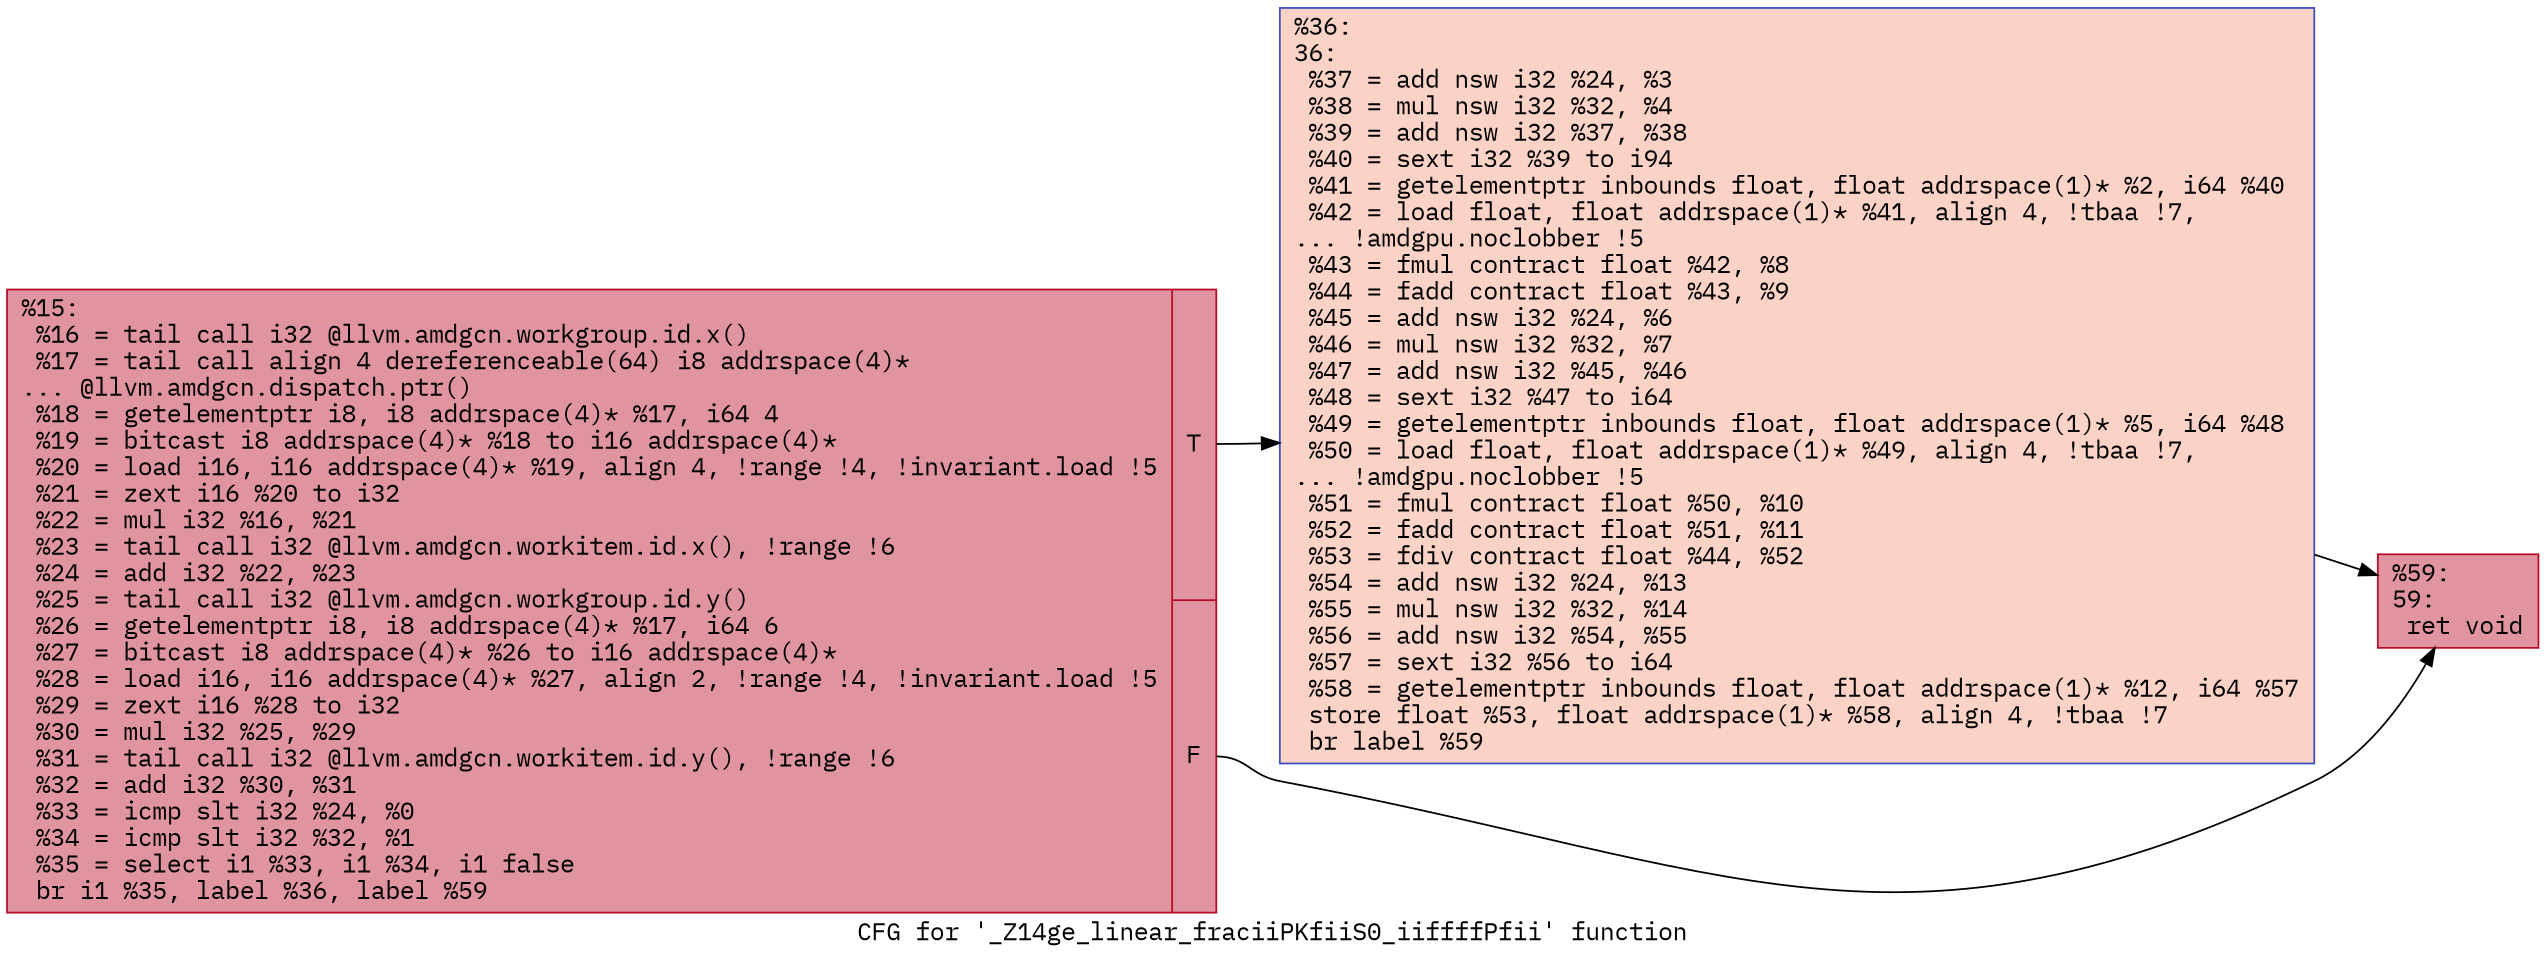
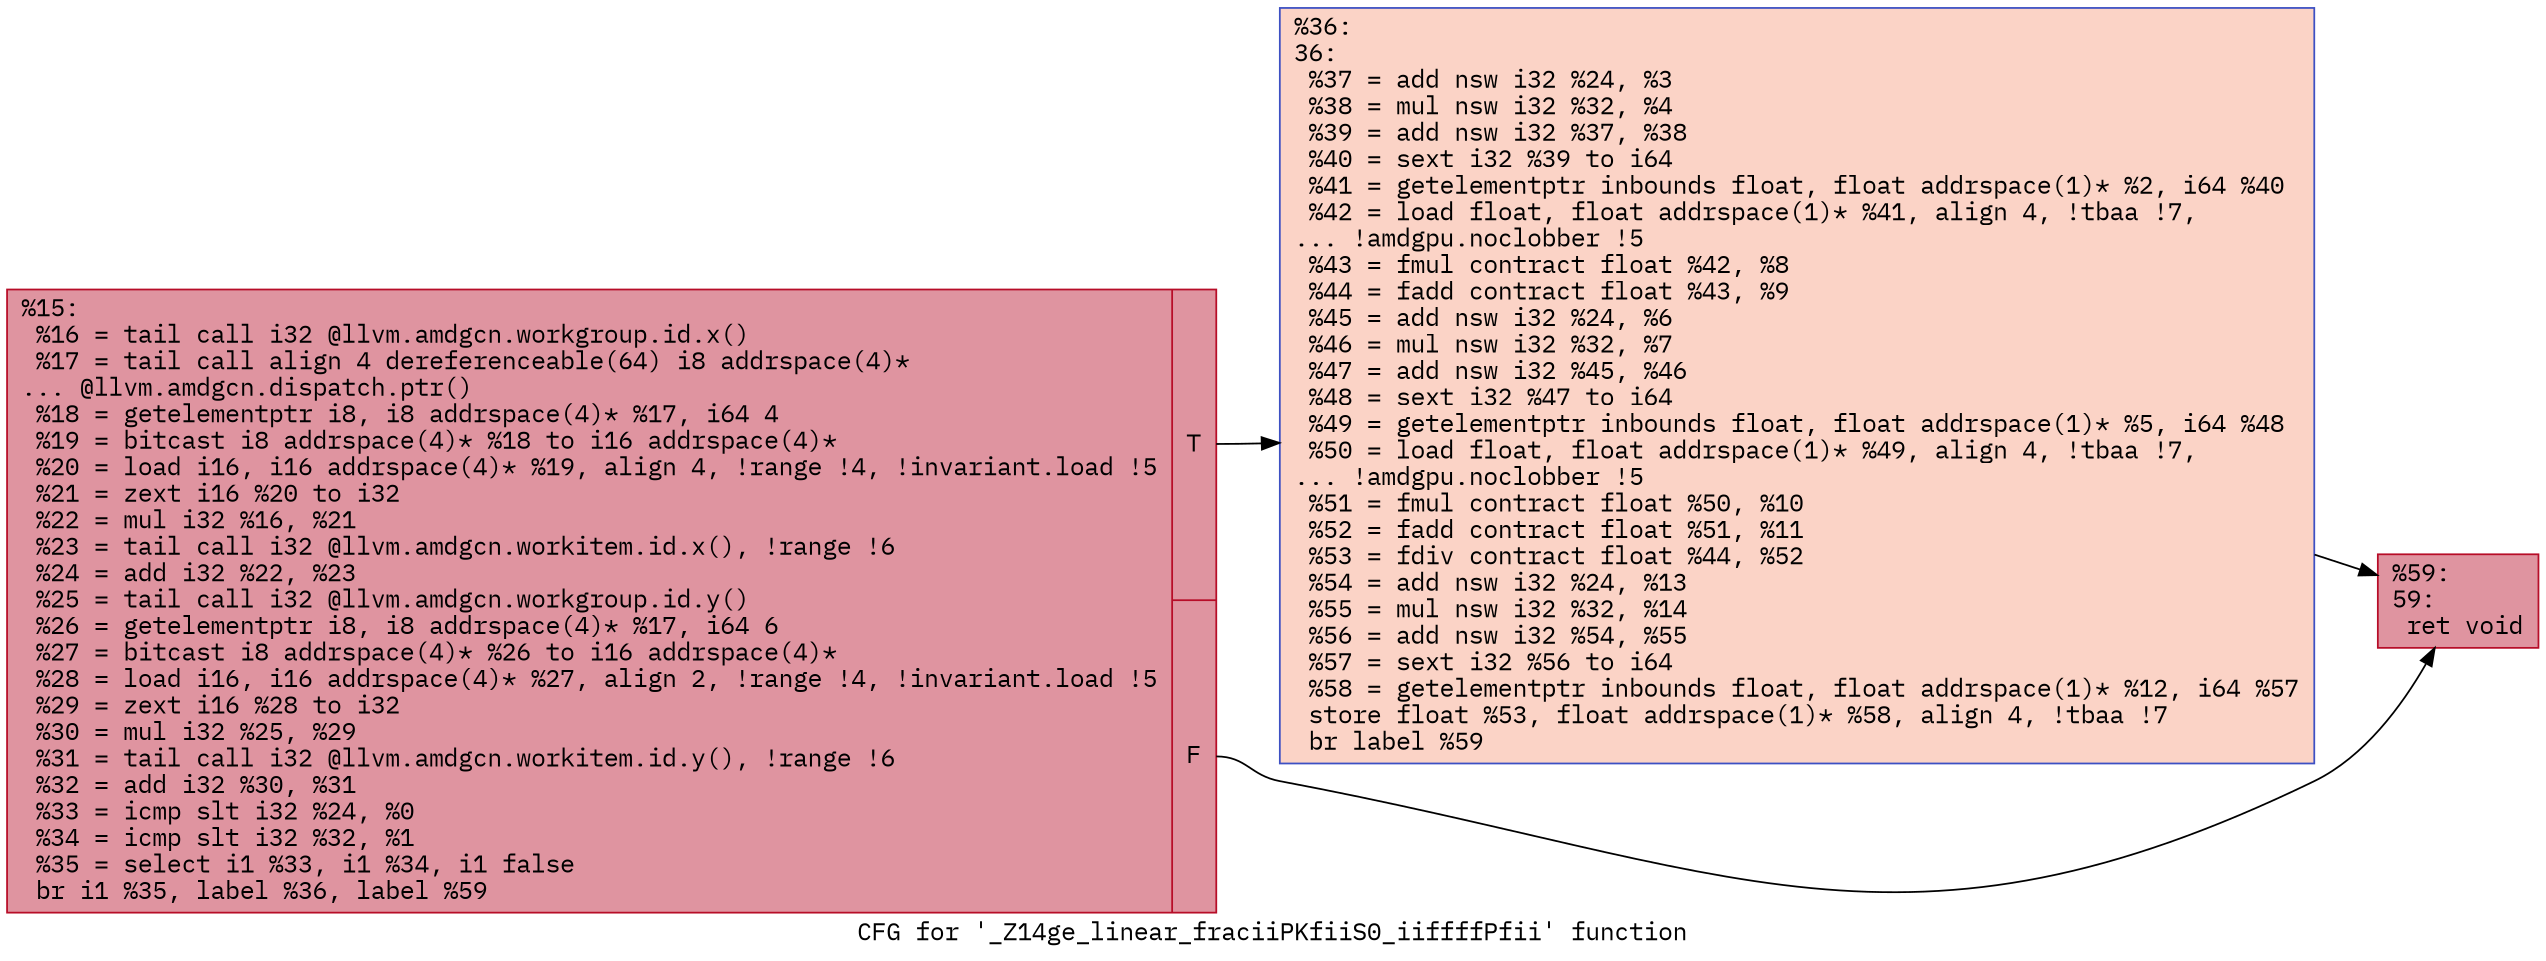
  digraph {
    label="CFG for '_Z14ge_linear_fraciiPKfiiS0_iiffffPfii' function"
    rankdir=LR
    fontname="IBM Plex Mono"
    node [color="#b70d28ff" fillcolor="#b70d2870" shape=record style=filled fontname="IBM Plex Mono"]
    edge [fontname="IBM Plex Mono"]
    n1 [label="{%15:\l  %16 = tail call i32 @llvm.amdgcn.workgroup.id.x()\l  %17 = tail call align 4 dereferenceable(64) i8 addrspace(4)*\l... @llvm.amdgcn.dispatch.ptr()\l  %18 = getelementptr i8, i8 addrspace(4)* %17, i64 4\l  %19 = bitcast i8 addrspace(4)* %18 to i16 addrspace(4)*\l  %20 = load i16, i16 addrspace(4)* %19, align 4, !range !4, !invariant.load !5\l  %21 = zext i16 %20 to i32\l  %22 = mul i32 %16, %21\l  %23 = tail call i32 @llvm.amdgcn.workitem.id.x(), !range !6\l  %24 = add i32 %22, %23\l  %25 = tail call i32 @llvm.amdgcn.workgroup.id.y()\l  %26 = getelementptr i8, i8 addrspace(4)* %17, i64 6\l  %27 = bitcast i8 addrspace(4)* %26 to i16 addrspace(4)*\l  %28 = load i16, i16 addrspace(4)* %27, align 2, !range !4, !invariant.load !5\l  %29 = zext i16 %28 to i32\l  %30 = mul i32 %25, %29\l  %31 = tail call i32 @llvm.amdgcn.workitem.id.y(), !range !6\l  %32 = add i32 %30, %31\l  %33 = icmp slt i32 %24, %0\l  %34 = icmp slt i32 %32, %1\l  %35 = select i1 %33, i1 %34, i1 false\l  br i1 %35, label %36, label %59\l|{<s0>T|<s1>F}}"]
-   n2 [color="#3d50c3ff" fillcolor="#f59c7d70" label="{%36:\l36:                                               \l  %37 = add nsw i32 %24, %3\l  %38 = mul nsw i32 %32, %4\l  %39 = add nsw i32 %37, %38\l  %40 = sext i32 %39 to i94\l  %41 = getelementptr inbounds float, float addrspace(1)* %2, i64 %40\l  %42 = load float, float addrspace(1)* %41, align 4, !tbaa !7,\l... !amdgpu.noclobber !5\l  %43 = fmul contract float %42, %8\l  %44 = fadd contract float %43, %9\l  %45 = add nsw i32 %24, %6\l  %46 = mul nsw i32 %32, %7\l  %47 = add nsw i32 %45, %46\l  %48 = sext i32 %47 to i64\l  %49 = getelementptr inbounds float, float addrspace(1)* %5, i64 %48\l  %50 = load float, float addrspace(1)* %49, align 4, !tbaa !7,\l... !amdgpu.noclobber !5\l  %51 = fmul contract float %50, %10\l  %52 = fadd contract float %51, %11\l  %53 = fdiv contract float %44, %52\l  %54 = add nsw i32 %24, %13\l  %55 = mul nsw i32 %32, %14\l  %56 = add nsw i32 %54, %55\l  %57 = sext i32 %56 to i64\l  %58 = getelementptr inbounds float, float addrspace(1)* %12, i64 %57\l  store float %53, float addrspace(1)* %58, align 4, !tbaa !7\l  br label %59\l}"]
+   n2 [color="#3d50c3ff" fillcolor="#f59c7d70" label="{%36:\l36:                                               \l  %37 = add nsw i32 %24, %3\l  %38 = mul nsw i32 %32, %4\l  %39 = add nsw i32 %37, %38\l  %40 = sext i32 %39 to i64\l  %41 = getelementptr inbounds float, float addrspace(1)* %2, i64 %40\l  %42 = load float, float addrspace(1)* %41, align 4, !tbaa !7,\l... !amdgpu.noclobber !5\l  %43 = fmul contract float %42, %8\l  %44 = fadd contract float %43, %9\l  %45 = add nsw i32 %24, %6\l  %46 = mul nsw i32 %32, %7\l  %47 = add nsw i32 %45, %46\l  %48 = sext i32 %47 to i64\l  %49 = getelementptr inbounds float, float addrspace(1)* %5, i64 %48\l  %50 = load float, float addrspace(1)* %49, align 4, !tbaa !7,\l... !amdgpu.noclobber !5\l  %51 = fmul contract float %50, %10\l  %52 = fadd contract float %51, %11\l  %53 = fdiv contract float %44, %52\l  %54 = add nsw i32 %24, %13\l  %55 = mul nsw i32 %32, %14\l  %56 = add nsw i32 %54, %55\l  %57 = sext i32 %56 to i64\l  %58 = getelementptr inbounds float, float addrspace(1)* %12, i64 %57\l  store float %53, float addrspace(1)* %58, align 4, !tbaa !7\l  br label %59\l}"]
    n3 [label="{%59:\l59:                                               \l  ret void\l}"]
    n1 -> n2 [tailport=s0]
    n1 -> n3 [tailport=s1]
    n2 -> n3
  }
